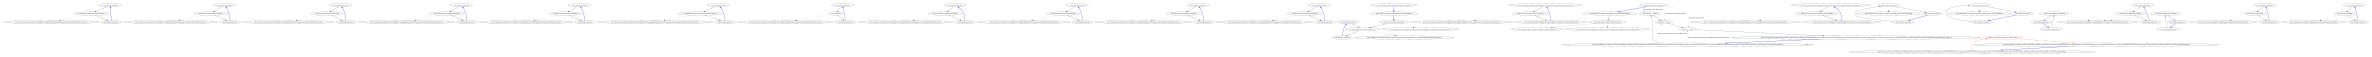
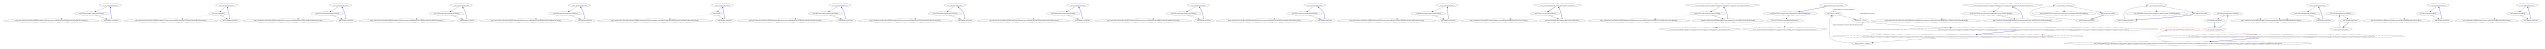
  digraph {
    fontname=Nunito
    node [cluster="lambda expression" fontname=Nunito span="17-17"]
    edge [fontname=Nunito style=solid]
    n1 [label="Entry lambda expression" span="15-15"]
    n2 [label="new EnglishNumberToWordsConverter()" span="15-15"]
    n3 [label="Exit lambda expression" span="15-15"]
    n4 [cluster="Humanizer.Localisation.NumberToWords.EnglishNumberToWordsConverter.EnglishNumberToWordsConverter()" label="Entry Humanizer.Localisation.NumberToWords.EnglishNumberToWordsConverter.EnglishNumberToWordsConverter()" span="5-5"]
    n5 [label="Entry lambda expression" span="16-16"]
-   n6 [label="new ArabicNumberToWordsConverter()" span="16-16"]
+   n6 [label="new CommandLine()" span="16-16"]
    n7 [label="Exit lambda expression" span="16-16"]
    n8 [cluster="Humanizer.Localisation.NumberToWords.ArabicNumberToWordsConverter.ArabicNumberToWordsConverter()" label="Entry Humanizer.Localisation.NumberToWords.ArabicNumberToWordsConverter.ArabicNumberToWordsConverter()" span="6-6"]
    n9 [label="Entry lambda expression"]
    n10 [label="new FarsiNumberToWordsConverter()"]
    n11 [label="Exit lambda expression"]
    n12 [cluster="Humanizer.Localisation.NumberToWords.FarsiNumberToWordsConverter.FarsiNumberToWordsConverter()" label="Entry Humanizer.Localisation.NumberToWords.FarsiNumberToWordsConverter.FarsiNumberToWordsConverter()" span="5-5"]
    n13 [label="Entry lambda expression" span="18-18"]
    n14 [label="new SpanishNumberToWordsConverter()" span="18-18"]
    n15 [label="Exit lambda expression" span="18-18"]
    n16 [cluster="Humanizer.Localisation.NumberToWords.SpanishNumberToWordsConverter.SpanishNumberToWordsConverter()" label="Entry Humanizer.Localisation.NumberToWords.SpanishNumberToWordsConverter.SpanishNumberToWordsConverter()" span="5-5"]
    n17 [label="Entry lambda expression" span="19-19"]
    n18 [label="new PolishNumberToWordsConverter()" span="19-19"]
    n19 [label="Exit lambda expression" span="19-19"]
    n20 [cluster="Humanizer.Localisation.NumberToWords.PolishNumberToWordsConverter.PolishNumberToWordsConverter()" label="Entry Humanizer.Localisation.NumberToWords.PolishNumberToWordsConverter.PolishNumberToWordsConverter()" span="4-4"]
    n21 [label="Entry lambda expression" span="20-20"]
-   n22 [label="new BrazilianPortugueseNumberToWordsConverter()" span="20-20"]
+   n22 [label="new Token()" span="20-20"]
    n23 [label="Exit lambda expression" span="20-20"]
    n24 [cluster="Humanizer.Localisation.NumberToWords.BrazilianPortugueseNumberToWordsConverter.BrazilianPortugueseNumberToWordsConverter()" label="Entry Humanizer.Localisation.NumberToWords.BrazilianPortugueseNumberToWordsConverter.BrazilianPortugueseNumberToWordsConverter()" span="5-5"]
    n25 [label="Entry lambda expression" span="21-21"]
-   n26 [label="new ToWords()" span="21-21"]
+   n26 [label="new RussianNumberToWordsConverter()" span="21-21"]
    n27 [label="Exit lambda expression" span="21-21"]
    n28 [cluster="Humanizer.Localisation.NumberToWords.RussianNumberToWordsConverter.RussianNumberToWordsConverter()" label="Entry Humanizer.Localisation.NumberToWords.RussianNumberToWordsConverter.RussianNumberToWordsConverter()" span="6-6"]
    n29 [label="Entry lambda expression" span="22-22"]
    n30 [label="new FrenchNumberToWordsConverter()" span="22-22"]
    n31 [label="Exit lambda expression" span="22-22"]
    n32 [cluster="Humanizer.Localisation.NumberToWords.FrenchNumberToWordsConverter.FrenchNumberToWordsConverter()" label="Entry Humanizer.Localisation.NumberToWords.FrenchNumberToWordsConverter.FrenchNumberToWordsConverter()" span="5-5"]
    n33 [label="Entry lambda expression" span="23-23"]
    n34 [label="new DutchNumberToWordsConverter()" span="23-23"]
    n35 [label="Exit lambda expression" span="23-23"]
    n36 [cluster="Humanizer.Localisation.NumberToWords.DutchNumberToWordsConverter.DutchNumberToWordsConverter()" label="Entry Humanizer.Localisation.NumberToWords.DutchNumberToWordsConverter.DutchNumberToWordsConverter()" span="11-11"]
    n37 [label="Entry lambda expression" span="24-24"]
    n38 [label="new HebrewNumberToWordsConverter()" span="24-24"]
    n39 [label="Exit lambda expression" span="24-24"]
    n40 [cluster="Humanizer.Localisation.NumberToWords.HebrewNumberToWordsConverter.HebrewNumberToWordsConverter()" label="Entry Humanizer.Localisation.NumberToWords.HebrewNumberToWordsConverter.HebrewNumberToWordsConverter()" span="5-5"]
    n41 [label="Entry lambda expression" span="25-25"]
    n42 [label="new GermanNumberToWordsConverter()" span="25-25"]
    n43 [label="Exit lambda expression" span="25-25"]
    n44 [cluster="Humanizer.Localisation.NumberToWords.GermanNumberToWordsConverter.GermanNumberToWordsConverter()" label="Entry Humanizer.Localisation.NumberToWords.GermanNumberToWordsConverter.GermanNumberToWordsConverter()" span="4-4"]
    n45 [label="Entry lambda expression" span="26-26"]
    n46 [label="int SlovenianNumberToWordsConverter()" span="26-26"]
    n47 [label="Exit lambda expression" span="26-26"]
    n48 [cluster="Humanizer.Localisation.NumberToWords.SlovenianNumberToWordsConverter.SlovenianNumberToWordsConverter()" label="Entry Humanizer.Localisation.NumberToWords.SlovenianNumberToWordsConverter.SlovenianNumberToWordsConverter()" span="4-4"]
    n49 [cluster="Humanizer.NumberToWordsExtension.ToWords(int)" label="Entry Humanizer.NumberToWordsExtension.ToWords(int)" span="34-34"]
    n50 [cluster="Humanizer.NumberToWordsExtension.ToWords(int)" label="return Converter.Convert(number);" span="36-36"]
    n51 [cluster="Humanizer.NumberToWordsExtension.ToWords(int)" label="Exit Humanizer.NumberToWordsExtension.ToWords(int)" span="34-34"]
    n52 [cluster="Humanizer.Localisation.NumberToWords.DefaultNumberToWordsConverter.Convert(int)" label="Entry Humanizer.Localisation.NumberToWords.DefaultNumberToWordsConverter.Convert(int)" span="22-22"]
    n53 [cluster="Humanizer.NumberToWordsExtension.ToWords(int, Humanizer.GrammaticalGender)" label="Entry Humanizer.NumberToWordsExtension.ToWords(int, Humanizer.GrammaticalGender)" span="58-58"]
    n54 [cluster="Humanizer.NumberToWordsExtension.ToWords(int, Humanizer.GrammaticalGender)" label="return Converter.Convert(number, gender);" span="60-60"]
    n55 [cluster="Humanizer.NumberToWordsExtension.ToWords(int, Humanizer.GrammaticalGender)" label="Exit Humanizer.NumberToWordsExtension.ToWords(int, Humanizer.GrammaticalGender)" span="58-58"]
    n56 [cluster="Humanizer.Localisation.NumberToWords.DefaultNumberToWordsConverter.Convert(int, Humanizer.GrammaticalGender)" label="Entry Humanizer.Localisation.NumberToWords.DefaultNumberToWordsConverter.Convert(int, Humanizer.GrammaticalGender)" span="12-12"]
    n57 [cluster="Humanizer.NumberToWordsExtension.ToOrdinalWords(int)" label="Entry Humanizer.NumberToWordsExtension.ToOrdinalWords(int)" span="68-68"]
    n58 [cluster="Humanizer.NumberToWordsExtension.ToOrdinalWords(int)" label="return Converter.ConvertToOrdinal(number);" span="70-70"]
-   n59 [cluster="Humanizer.NumberToWordsExtension.ToOrdinalWords(int)" label="Exit Humanizer.NumberToWordsExtension.ToOrdinalWords(int)" span="68-68"]
+   n59 [cluster="Humanizer.NumberToWordsExtension.ToOrdinalWords(int)" label="Exit BrazilianPortugueseNumberToWordsConverter.NumberToWordsExtension.ToOrdinalWords(int)" span="68-68"]
    n60 [cluster="Humanizer.Localisation.NumberToWords.DefaultNumberToWordsConverter.ConvertToOrdinal(int)" label="Entry Humanizer.Localisation.NumberToWords.DefaultNumberToWordsConverter.ConvertToOrdinal(int)" span="45-45"]
    n61 [cluster="Humanizer.NumberToWordsExtension.ToOrdinalWords(int, Humanizer.GrammaticalGender)" label="Entry Humanizer.NumberToWordsExtension.ToOrdinalWords(int, Humanizer.GrammaticalGender)" span="81-81"]
-   n62 [cluster="Humanizer.NumberToWordsExtension.ToOrdinalWords(int, Humanizer.GrammaticalGender)" label="return Converter.ConvertToOrdinal(number, gender);" span="83-83"]
+   n62 [cluster="Humanizer.NumberToWordsExtension.ToOrdinalWords(int, Humanizer.GrammaticalGender)" label="return Converter.HebrewNumberToWordsConverter(number, gender);" span="83-83"]
    n63 [cluster="Humanizer.NumberToWordsExtension.ToOrdinalWords(int, Humanizer.GrammaticalGender)" label="Exit Humanizer.NumberToWordsExtension.ToOrdinalWords(int, Humanizer.GrammaticalGender)" span="81-81"]
    n64 [cluster="Humanizer.Localisation.NumberToWords.DefaultNumberToWordsConverter.ConvertToOrdinal(int, Humanizer.GrammaticalGender)" label="Entry Humanizer.Localisation.NumberToWords.DefaultNumberToWordsConverter.ConvertToOrdinal(int, Humanizer.GrammaticalGender)" span="35-35"]
    n65 [cluster="CommandLine.Core.TokenGroup.TokenGroup(System.Collections.Generic.IEnumerable<System.Collections.Generic.KeyValuePair<string, System.Collections.Generic.IEnumerable<string>>>, System.Collections.Generic.IEnumerable<string>, System.Collections.Generic.IEnumerable<CommandLine.Core.Token>)" file="TokenGroup.cs" label="Entry CommandLine.Core.TokenGroup.TokenGroup(System.Collections.Generic.IEnumerable<System.Collections.Generic.KeyValuePair<string, System.Collections.Generic.IEnumerable<string>>>, System.Collections.Generic.IEnumerable<string>, System.Collections.Generic.IEnumerable<CommandLine.Core.Token>)" span="12-12"]
    n66 [cluster="CommandLine.Core.TokenGroup.TokenGroup(System.Collections.Generic.IEnumerable<System.Collections.Generic.KeyValuePair<string, System.Collections.Generic.IEnumerable<string>>>, System.Collections.Generic.IEnumerable<string>, System.Collections.Generic.IEnumerable<CommandLine.Core.Token>)" file="TokenGroup.cs" label="return.options = options"]
    n67 [cluster="CommandLine.Core.TokenGroup.TokenGroup(System.Collections.Generic.IEnumerable<System.Collections.Generic.KeyValuePair<string, System.Collections.Generic.IEnumerable<string>>>, System.Collections.Generic.IEnumerable<string>, System.Collections.Generic.IEnumerable<CommandLine.Core.Token>)" file="TokenGroup.cs" label="this.values = values" span="18-18"]
    n68 [cluster="CommandLine.Core.TokenGroup.TokenGroup(System.Collections.Generic.IEnumerable<System.Collections.Generic.KeyValuePair<string, System.Collections.Generic.IEnumerable<string>>>, System.Collections.Generic.IEnumerable<string>, System.Collections.Generic.IEnumerable<CommandLine.Core.Token>)" file="TokenGroup.cs" label="this.errors = errors" span="19-19"]
    n69 [cluster="CommandLine.Core.TokenGroup.TokenGroup(System.Collections.Generic.IEnumerable<System.Collections.Generic.KeyValuePair<string, System.Collections.Generic.IEnumerable<string>>>, System.Collections.Generic.IEnumerable<string>, System.Collections.Generic.IEnumerable<CommandLine.Core.Token>)" file="TokenGroup.cs" label="Exit CommandLine.Core.TokenGroup.TokenGroup(System.Collections.Generic.IEnumerable<System.Collections.Generic.KeyValuePair<string, System.Collections.Generic.IEnumerable<string>>>, System.Collections.Generic.IEnumerable<string>, System.Collections.Generic.IEnumerable<CommandLine.Core.Token>)" span="12-12"]
    n70 [cluster="CommandLine.Core.TokenGroup.Create(System.Collections.Generic.IEnumerable<System.Collections.Generic.KeyValuePair<string, System.Collections.Generic.IEnumerable<string>>>, System.Collections.Generic.IEnumerable<string>, System.Collections.Generic.IEnumerable<CommandLine.Core.Token>)" file="TokenGroup.cs" label="Entry CommandLine.Core.TokenGroup.Create(System.Collections.Generic.IEnumerable<System.Collections.Generic.KeyValuePair<string, System.Collections.Generic.IEnumerable<string>>>, System.Collections.Generic.IEnumerable<string>, System.Collections.Generic.IEnumerable<CommandLine.Core.Token>)" span="37-37"]
    n71 [cluster="CommandLine.Core.TokenGroup.Create(System.Collections.Generic.IEnumerable<System.Collections.Generic.KeyValuePair<string, System.Collections.Generic.IEnumerable<string>>>, System.Collections.Generic.IEnumerable<string>, System.Collections.Generic.IEnumerable<CommandLine.Core.Token>)" color=red community=0 file="TokenGroup.cs" label="return new TokenGroup(options, values, errors);" span="42-42"]
    n72 [cluster="CommandLine.Core.TokenGroup.Create(System.Collections.Generic.IEnumerable<System.Collections.Generic.KeyValuePair<string, System.Collections.Generic.IEnumerable<string>>>, System.Collections.Generic.IEnumerable<string>, System.Collections.Generic.IEnumerable<CommandLine.Core.Token>)" file="TokenGroup.cs" label="Exit CommandLine.Core.TokenGroup.Create(System.Collections.Generic.IEnumerable<System.Collections.Generic.KeyValuePair<string, System.Collections.Generic.IEnumerable<string>>>, System.Collections.Generic.IEnumerable<string>, System.Collections.Generic.IEnumerable<CommandLine.Core.Token>)" span="37-37"]
    n73 [file="TokenGroup.cs" label="CommandLine.Core.TokenGroup" cluster="" span=""]
    n74 [cluster="Humanizer.Localisation.Formatters.RussianFormatter.RussianFormatter()" file="TokenPartitioner.cs" label="Entry Humanizer.Localisation.Formatters.RussianFormatter.RussianFormatter()" span="4-4"]
    n75 [cluster="Humanizer.Localisation.Formatters.ArabicFormatter.ArabicFormatter()" file="TokenPartitioner.cs" label="Entry Humanizer.Localisation.Formatters.ArabicFormatter.ArabicFormatter()" span="2-2"]
    n76 [file="TokenPartitioner.cs" label="Entry lambda expression" span="22-22"]
    n77 [file="TokenPartitioner.cs" label="new CzechSlovakPolishFormatter()" span="22-22"]
    n78 [cluster="Humanizer.Localisation.Formatters.CzechSlovakPolishFormatter.CzechSlovakPolishFormatter()" file="TokenPartitioner.cs" label="Entry Humanizer.Localisation.Formatters.CzechSlovakPolishFormatter.CzechSlovakPolishFormatter()" span="2-2"]
    n79 [file="TokenPartitioner.cs" label="Exit lambda expression" span="22-22"]
    n80 [file="TokenPartitioner.cs" label="Entry lambda expression" span="16-16"]
    n81 [file="TokenPartitioner.cs" label="new RomanianFormatter()" span="16-16"]
    n82 [file="TokenPartitioner.cs" label="Exit lambda expression" span="16-16"]
    n83 [cluster="Humanizer.Localisation.Formatters.RomanianFormatter.RomanianFormatter()" file="TokenPartitioner.cs" label="Entry Humanizer.Localisation.Formatters.RomanianFormatter.RomanianFormatter()" span="2-2"]
    n84 [file="TokenPartitioner.cs" label="Entry lambda expression"]
    n85 [file="TokenPartitioner.cs" label="new RussianFormatter()"]
    n86 [file="TokenPartitioner.cs" label="Exit lambda expression"]
    n87 [file="TokenPartitioner.cs" label="Entry lambda expression" span="18-18"]
    n88 [file="TokenPartitioner.cs" label="new ArabicFormatter()" span="18-18"]
    n89 [file="TokenPartitioner.cs" label="Exit lambda expression" span="18-18"]
    n90 [file="TokenPartitioner.cs" label="Entry lambda expression" span="19-19"]
    n91 [file="TokenPartitioner.cs" label="new HebrewFormatter()" span="19-19"]
    n92 [file="TokenPartitioner.cs" label="Exit lambda expression" span="19-19"]
    n93 [cluster="Humanizer.Localisation.Formatters.HebrewFormatter.HebrewFormatter()" file="TokenPartitioner.cs" label="Entry Humanizer.Localisation.Formatters.HebrewFormatter.HebrewFormatter()" span="2-2"]
    n94 [file="TokenPartitioner.cs" label="Entry lambda expression" span="20-20"]
    n95 [file="TokenPartitioner.cs" label="new CzechSlovakPolishFormatter()" span="20-20"]
    n96 [file="TokenPartitioner.cs" label="Exit lambda expression" span="20-20"]
    n97 [file="TokenPartitioner.cs" label="Entry lambda expression" span="21-21"]
    n98 [file="TokenPartitioner.cs" label="new CzechSlovakPolishFormatter()" span="21-21"]
    n99 [file="TokenPartitioner.cs" label="Exit lambda expression" span="21-21"]
    n1 -> n2
    n2 -> n3
    n2 -> n4 [style=dotted]
    n3 -> n1 [color=blue style=bold]
    n5 -> n6
    n6 -> n7
    n6 -> n8 [style=dotted]
    n7 -> n5 [color=blue style=bold]
    n9 -> n10
    n10 -> n11
    n10 -> n12 [style=dotted]
    n11 -> n9 [color=blue style=bold]
    n13 -> n14
    n14 -> n15
    n14 -> n16 [style=dotted]
    n15 -> n13 [color=blue style=bold]
    n17 -> n18
    n18 -> n19
    n18 -> n20 [style=dotted]
    n19 -> n17 [color=blue style=bold]
    n21 -> n22
    n22 -> n23
    n22 -> n24 [style=dotted]
    n23 -> n21 [color=blue style=bold]
    n25 -> n26
    n26 -> n27
    n26 -> n28 [style=dotted]
    n27 -> n25 [color=blue style=bold]
    n29 -> n30
    n30 -> n31
    n30 -> n32 [style=dotted]
    n31 -> n29 [color=blue style=bold]
    n33 -> n34
    n34 -> n35
    n34 -> n36 [style=dotted]
    n35 -> n33 [color=blue style=bold]
    n37 -> n38
    n38 -> n39
    n38 -> n40 [style=dotted]
    n39 -> n37 [color=blue style=bold]
    n41 -> n42
    n42 -> n43
    n42 -> n44 [style=dotted]
    n43 -> n41 [color=blue style=bold]
    n45 -> n46
    n46 -> n47
    n46 -> n48 [style=dotted]
    n47 -> n45 [color=blue style=bold]
    n49 -> n50 [style=bold]
-   n50 -> n46
+   n50 -> n51
    n50 -> n52 [style=dotted]
-   n51 -> n49 [color=blue style=bold]
+   n51 -> n49 [color=black style=bold]
    n53 -> n54
    n54 -> n55
    n54 -> n56 [style=dotted]
    n55 -> n53 [color=blue style=bold]
    n57 -> n58
    n58 -> n59 [style=dashed]
    n58 -> n60 [style=dotted]
    n61 -> n62
    n62 -> n63
    n62 -> n64 [style=dotted]
    n63 -> n61 [color=blue style=bold]
    n65 -> n66
    n65 -> n67 [color=darkseagreen4 label="System.Collections.Generic.IEnumerable<string>" style=dashed]
    n65 -> n68 [color=darkseagreen4 label="System.Collections.Generic.IEnumerable<CommandLine.Core.Token>" style=dashed]
    n66 -> n67
    n67 -> n68
    n68 -> n69
    n69 -> n65 [color=blue style=bold]
    n70 -> n71 [color=red]
    n71 -> n65 [color=red style=dotted]
    n71 -> n72 [color=red]
    n72 -> n70 [color=blue style=bold]
    n73 -> n57 [color=blue style=bold]
-   n73 -> n66 [color=darkseagreen4 label="CommandLine.Core.TokenGroup" style=dashed]
    n73 -> n67 [color=darkseagreen4 label="CommandLine.Core.CommandLine" style=dashed]
    n73 -> n68 [color=darkseagreen4 label="CommandLine.Core.Core" style=dashed]
    n76 -> n77
    n77 -> n78 [style=dotted]
    n77 -> n79
    n79 -> n76 [color=blue style=bold]
    n80 -> n81
    n81 -> n82
    n81 -> n83 [style=dotted]
    n82 -> n80 [color=blue style=bold]
    n84 -> n85
    n85 -> n74 [style=dotted]
    n85 -> n86
    n86 -> n84 [color=blue style=bold]
    n87 -> n88
    n88 -> n75 [style=dotted]
    n88 -> n89
    n89 -> n87 [color=blue style=bold]
    n90 -> n91
    n91 -> n92
    n91 -> n93 [style=dotted]
    n92 -> n90 [color=blue style=bold]
    n94 -> n95
    n95 -> n78 [style=dotted]
    n95 -> n96
    n96 -> n94 [color=blue style=bold]
    n97 -> n98
    n98 -> n78 [style=dotted]
    n98 -> n99
    n99 -> n97 [color=blue style=bold]
  }
